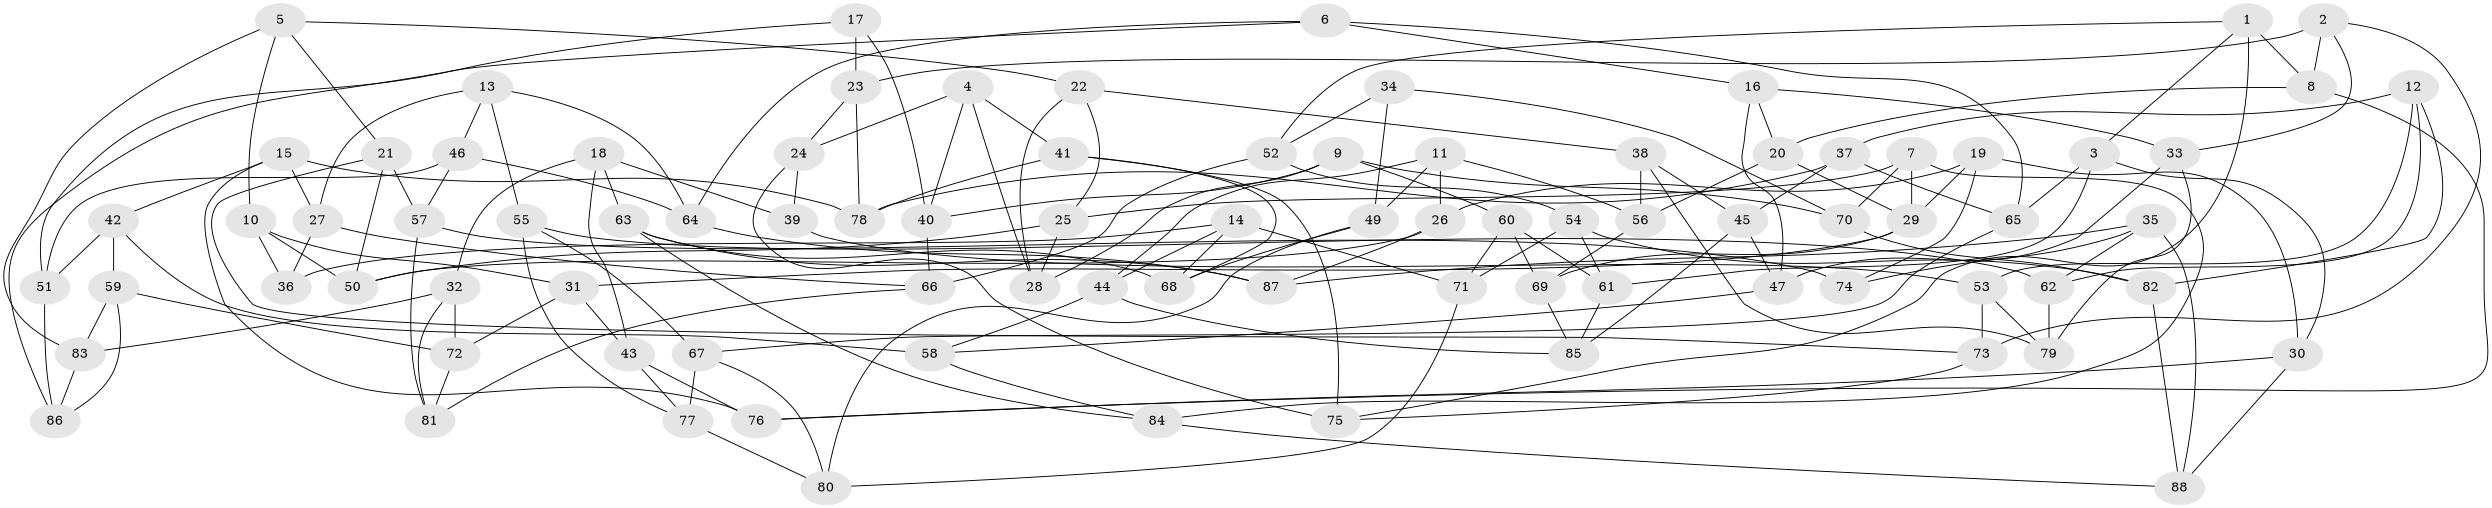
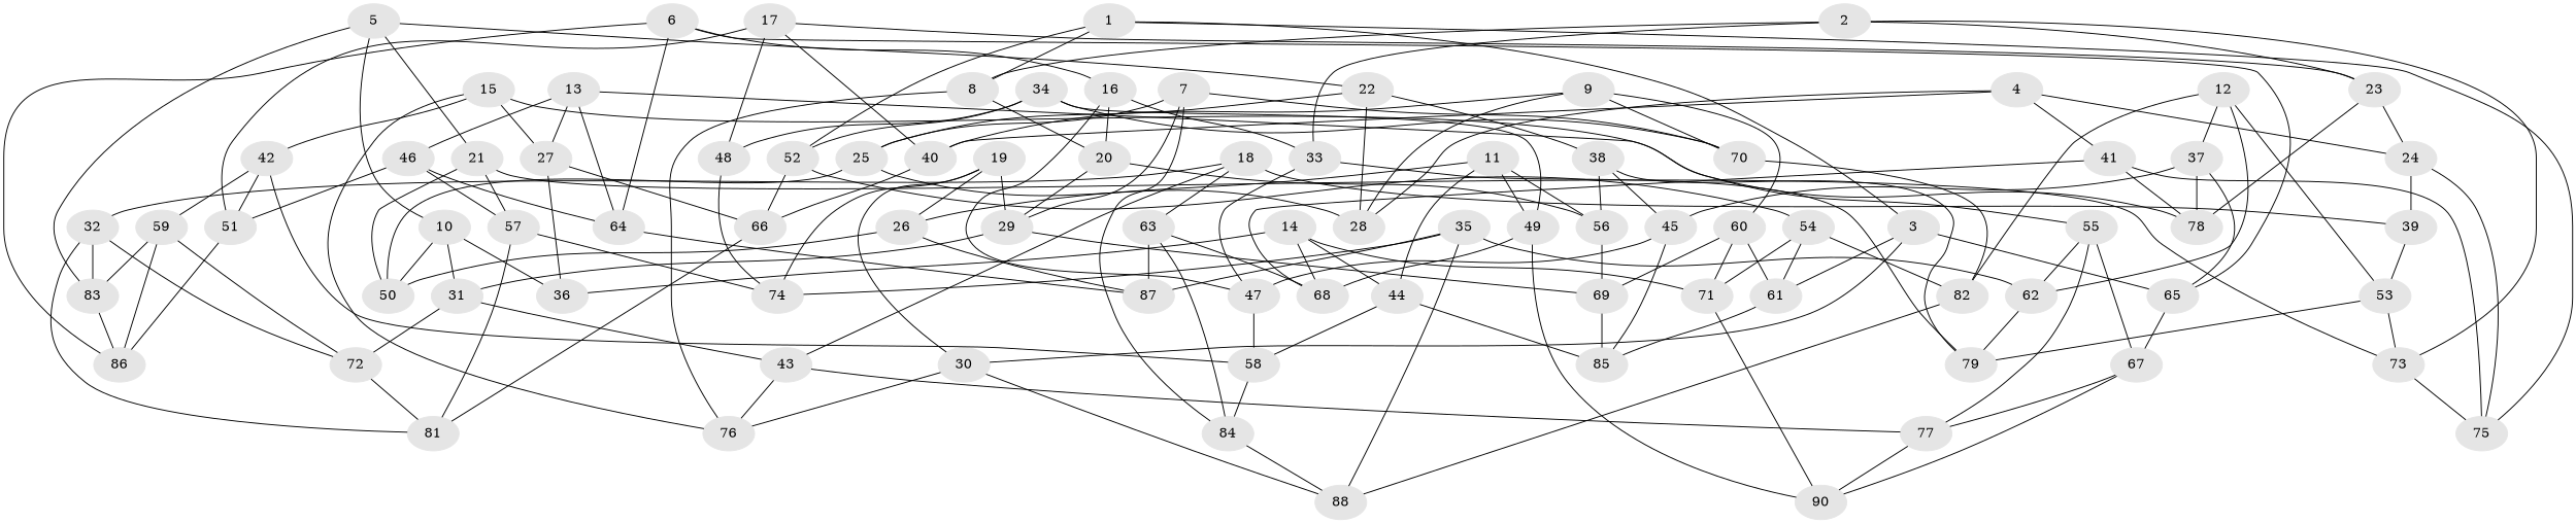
  graph {
    node [color=gray90 style=filled]
    1
    3
    8
    52
    75
    30
    61
    65
    20
    76
    66
    54
    2
    23
    33
    73
    24
    78
    47
    79
    88
    85
    67
    4
    28
    40
    41
    39
    68
    5
    10
    21
    22
    83
    36
    31
    50
    57
    25
    38
    86
    6
    16
    64
    87
    7
    70
    84
    29
    82
    56
    9
    60
    71
    69
    43
    72
    11
    26
    44
    49
    58
-   80
+   80 [label=90]
    12
    37
    53
    62
    45
    13
    27
    46
    55
    51
    77
    14
    15
    42
    59
    17
+   48
    74
    18
    32
    63
    81
    19
    34
    35
    1 -- 3
    1 -- 8
    1 -- 52
    1 -- 75
    3 -- 30
    3 -- 61
    3 -- 65
    8 -- 20
    8 -- 76
    52 -- 66
    52 -- 54
    30 -- 76
    30 -- 88
    61 -- 85
    65 -- 67
    20 -- 29
    20 -- 56
    66 -- 81
    54 -- 61
    54 -- 82
    54 -- 71
    2 -- 8
    2 -- 23
    2 -- 33
    2 -- 73
    23 -- 24
    23 -- 78
    33 -- 47
    33 -- 79
    73 -- 75
    24 -- 75
    24 -- 39
    47 -- 58
    67 -- 80
    67 -- 77
    4 -- 24
    4 -- 28
    4 -- 40
    4 -- 41
    40 -- 66
    41 -- 75
    41 -- 78
    41 -- 68
    39 -- 53
    5 -- 10
    5 -- 21
    5 -- 22
    5 -- 83
    10 -- 36
    10 -- 31
    10 -- 50
    21 -- 73
    21 -- 50
    21 -- 57
    22 -- 28
    22 -- 25
    22 -- 38
    83 -- 86
    31 -- 43
    31 -- 72
    57 -- 74
    57 -- 81
    25 -- 28
    25 -- 50
    38 -- 79
    38 -- 56
    38 -- 45
    6 -- 65
    6 -- 86
    6 -- 16
    6 -- 64
    16 -- 20
    16 -- 33
    16 -- 47
    64 -- 87
    7 -- 25
    7 -- 70
    7 -- 84
    7 -- 29
    70 -- 82
    84 -- 88
    29 -- 31
    29 -- 69
    82 -- 88
    56 -- 69
    9 -- 28
    9 -- 40
    9 -- 70
    9 -- 60
    60 -- 61
    60 -- 71
    60 -- 69
    71 -- 80
    69 -- 85
    43 -- 76
    43 -- 77
    72 -- 81
    11 -- 56
    11 -- 26
    11 -- 44
    11 -- 49
    26 -- 50
    26 -- 87
    44 -- 85
    44 -- 58
    49 -- 68
    49 -- 80
    58 -- 84
    12 -- 82
    12 -- 37
    12 -- 53
    12 -- 62
    37 -- 65
    37 -- 78
    37 -- 45
    53 -- 73
    53 -- 79
    62 -- 79
    45 -- 47
    45 -- 85
    13 -- 64
    13 -- 27
    13 -- 46
    13 -- 55
    27 -- 66
    27 -- 36
    46 -- 57
    46 -- 64
    46 -- 51
    55 -- 67
    55 -- 62
    55 -- 77
    51 -- 86
    77 -- 80
    14 -- 68
    14 -- 36
    14 -- 71
    14 -- 44
    15 -- 76
    15 -- 78
    15 -- 27
    15 -- 42
    42 -- 58
    42 -- 51
    42 -- 59
    59 -- 83
    59 -- 86
    59 -- 72
    17 -- 23
    17 -- 40
    17 -- 51
+   17 -- 48
+   48 -- 74
    18 -- 39
    18 -- 43
    18 -- 32
    18 -- 63
    32 -- 83
    32 -- 72
    32 -- 81
    63 -- 68
    63 -- 87
    63 -- 84
    19 -- 30
    19 -- 29
    19 -- 26
    19 -- 74
    34 -- 52
    34 -- 70
    34 -- 49
+   34 -- 48
    35 -- 88
    35 -- 87
    35 -- 62
    35 -- 74
  }
